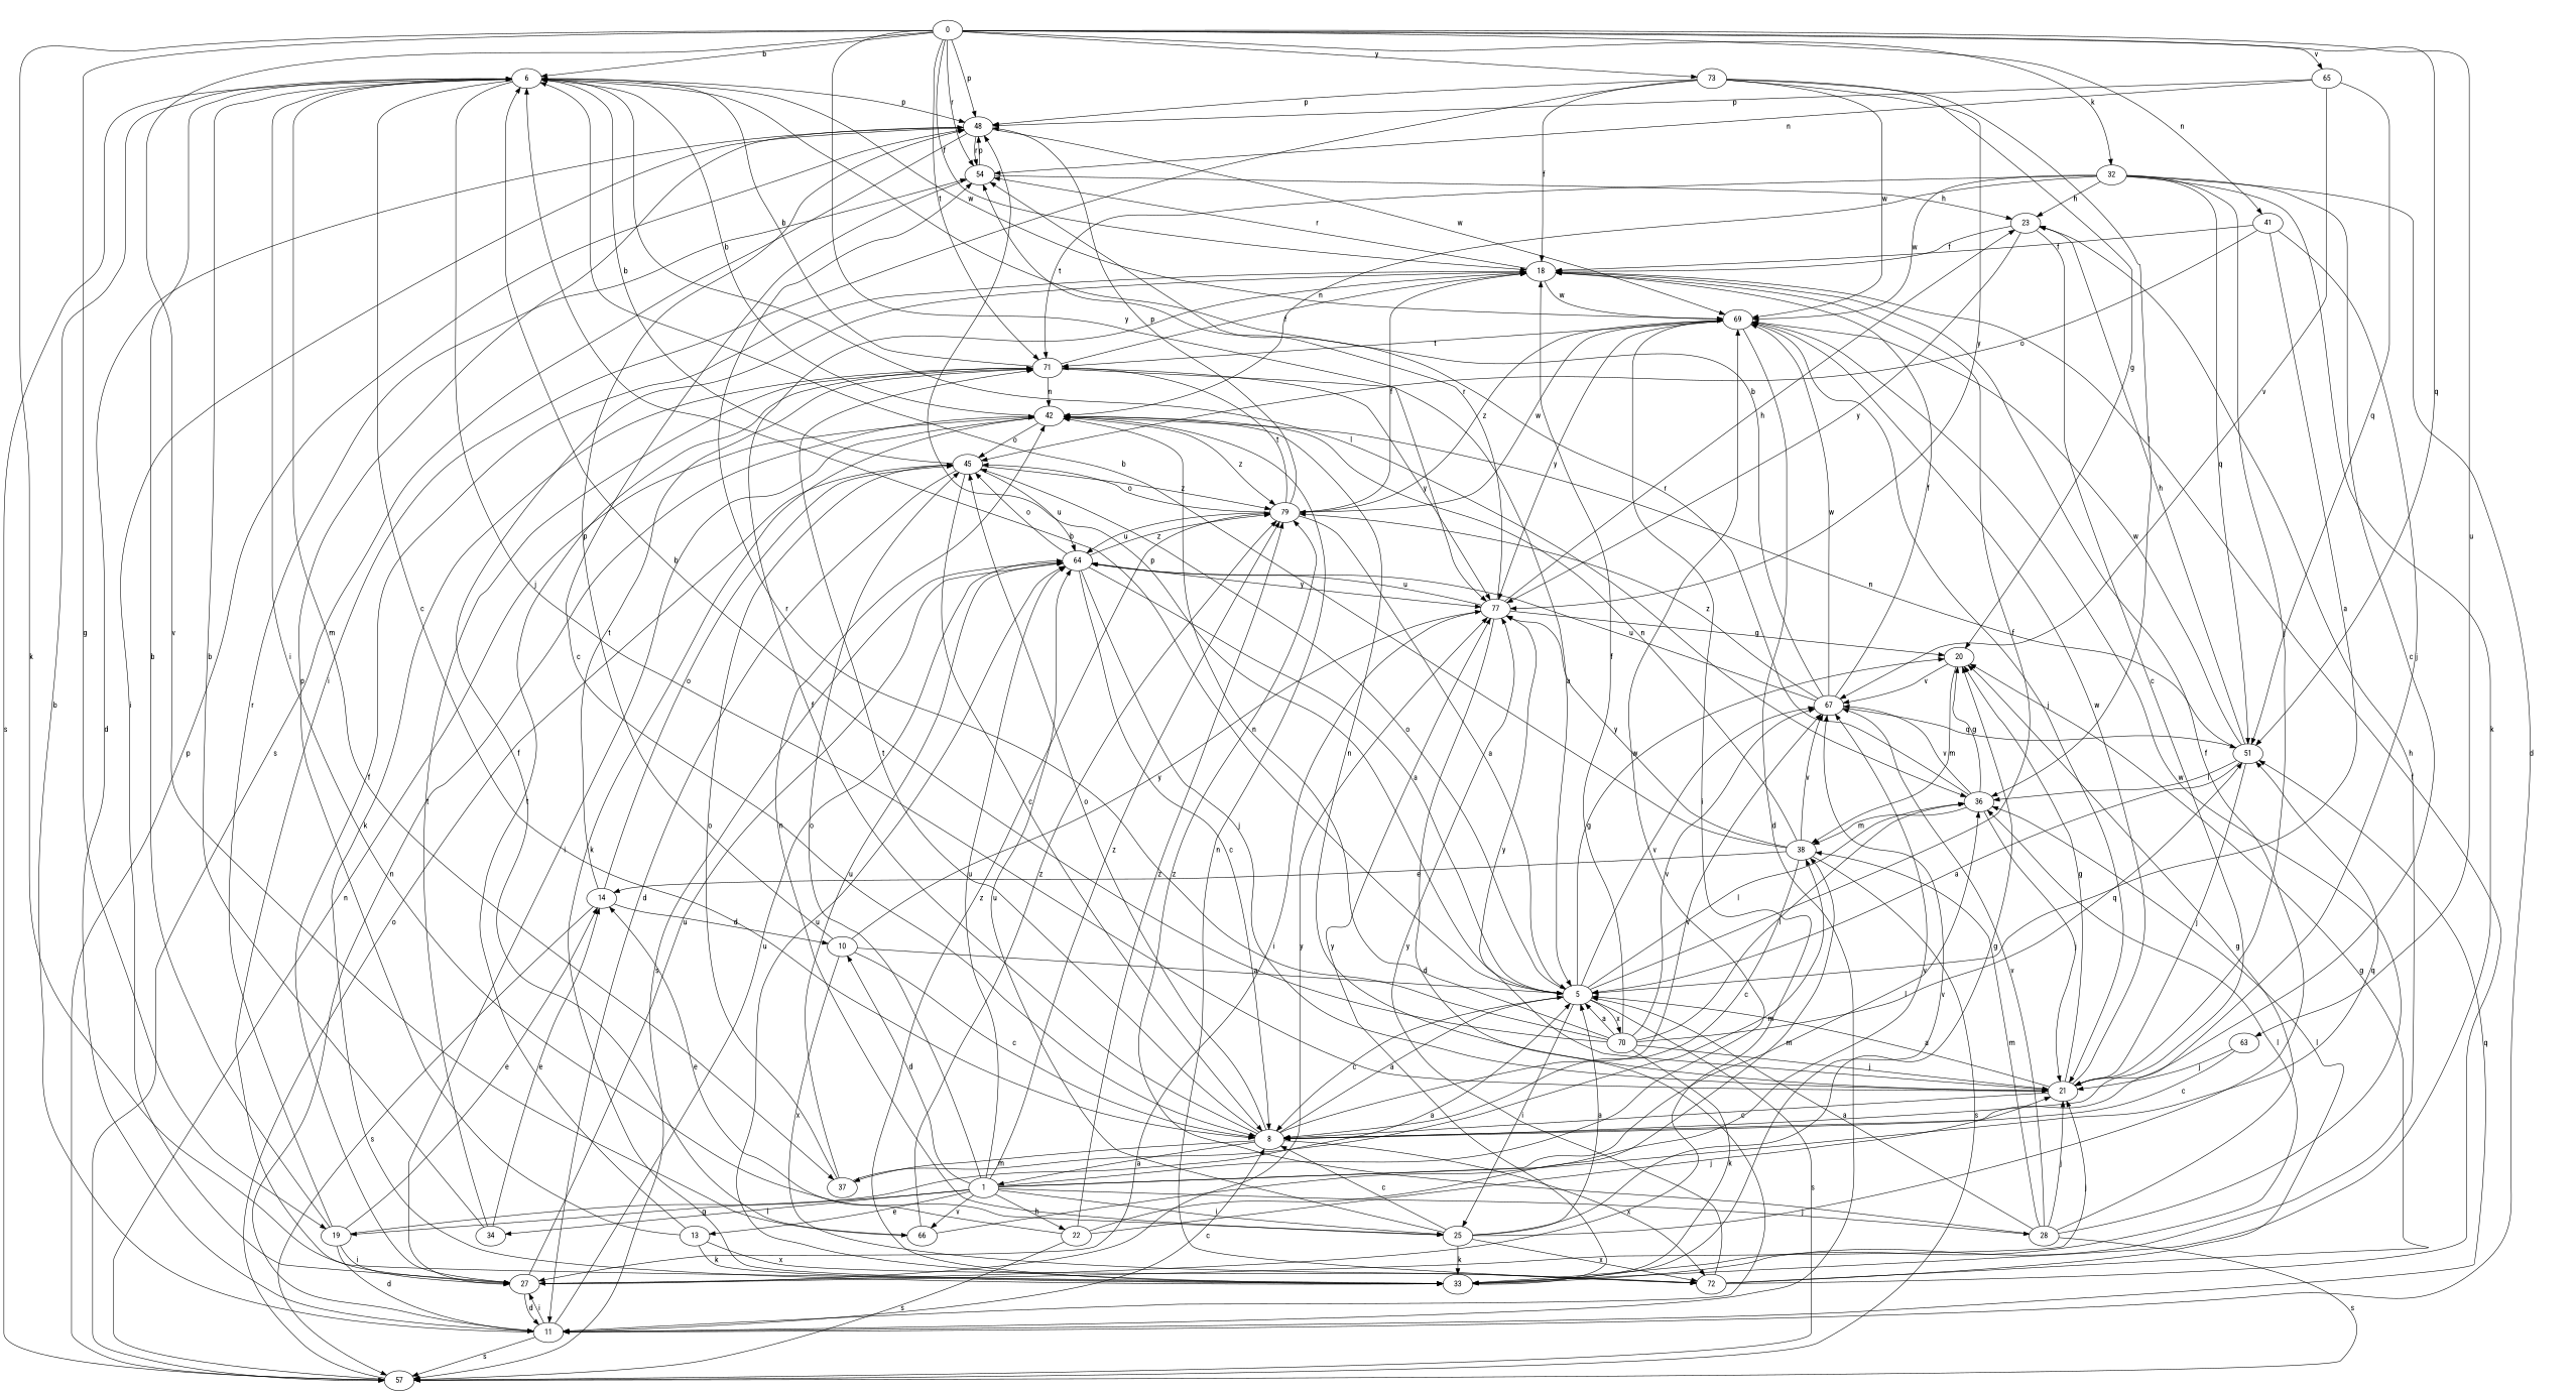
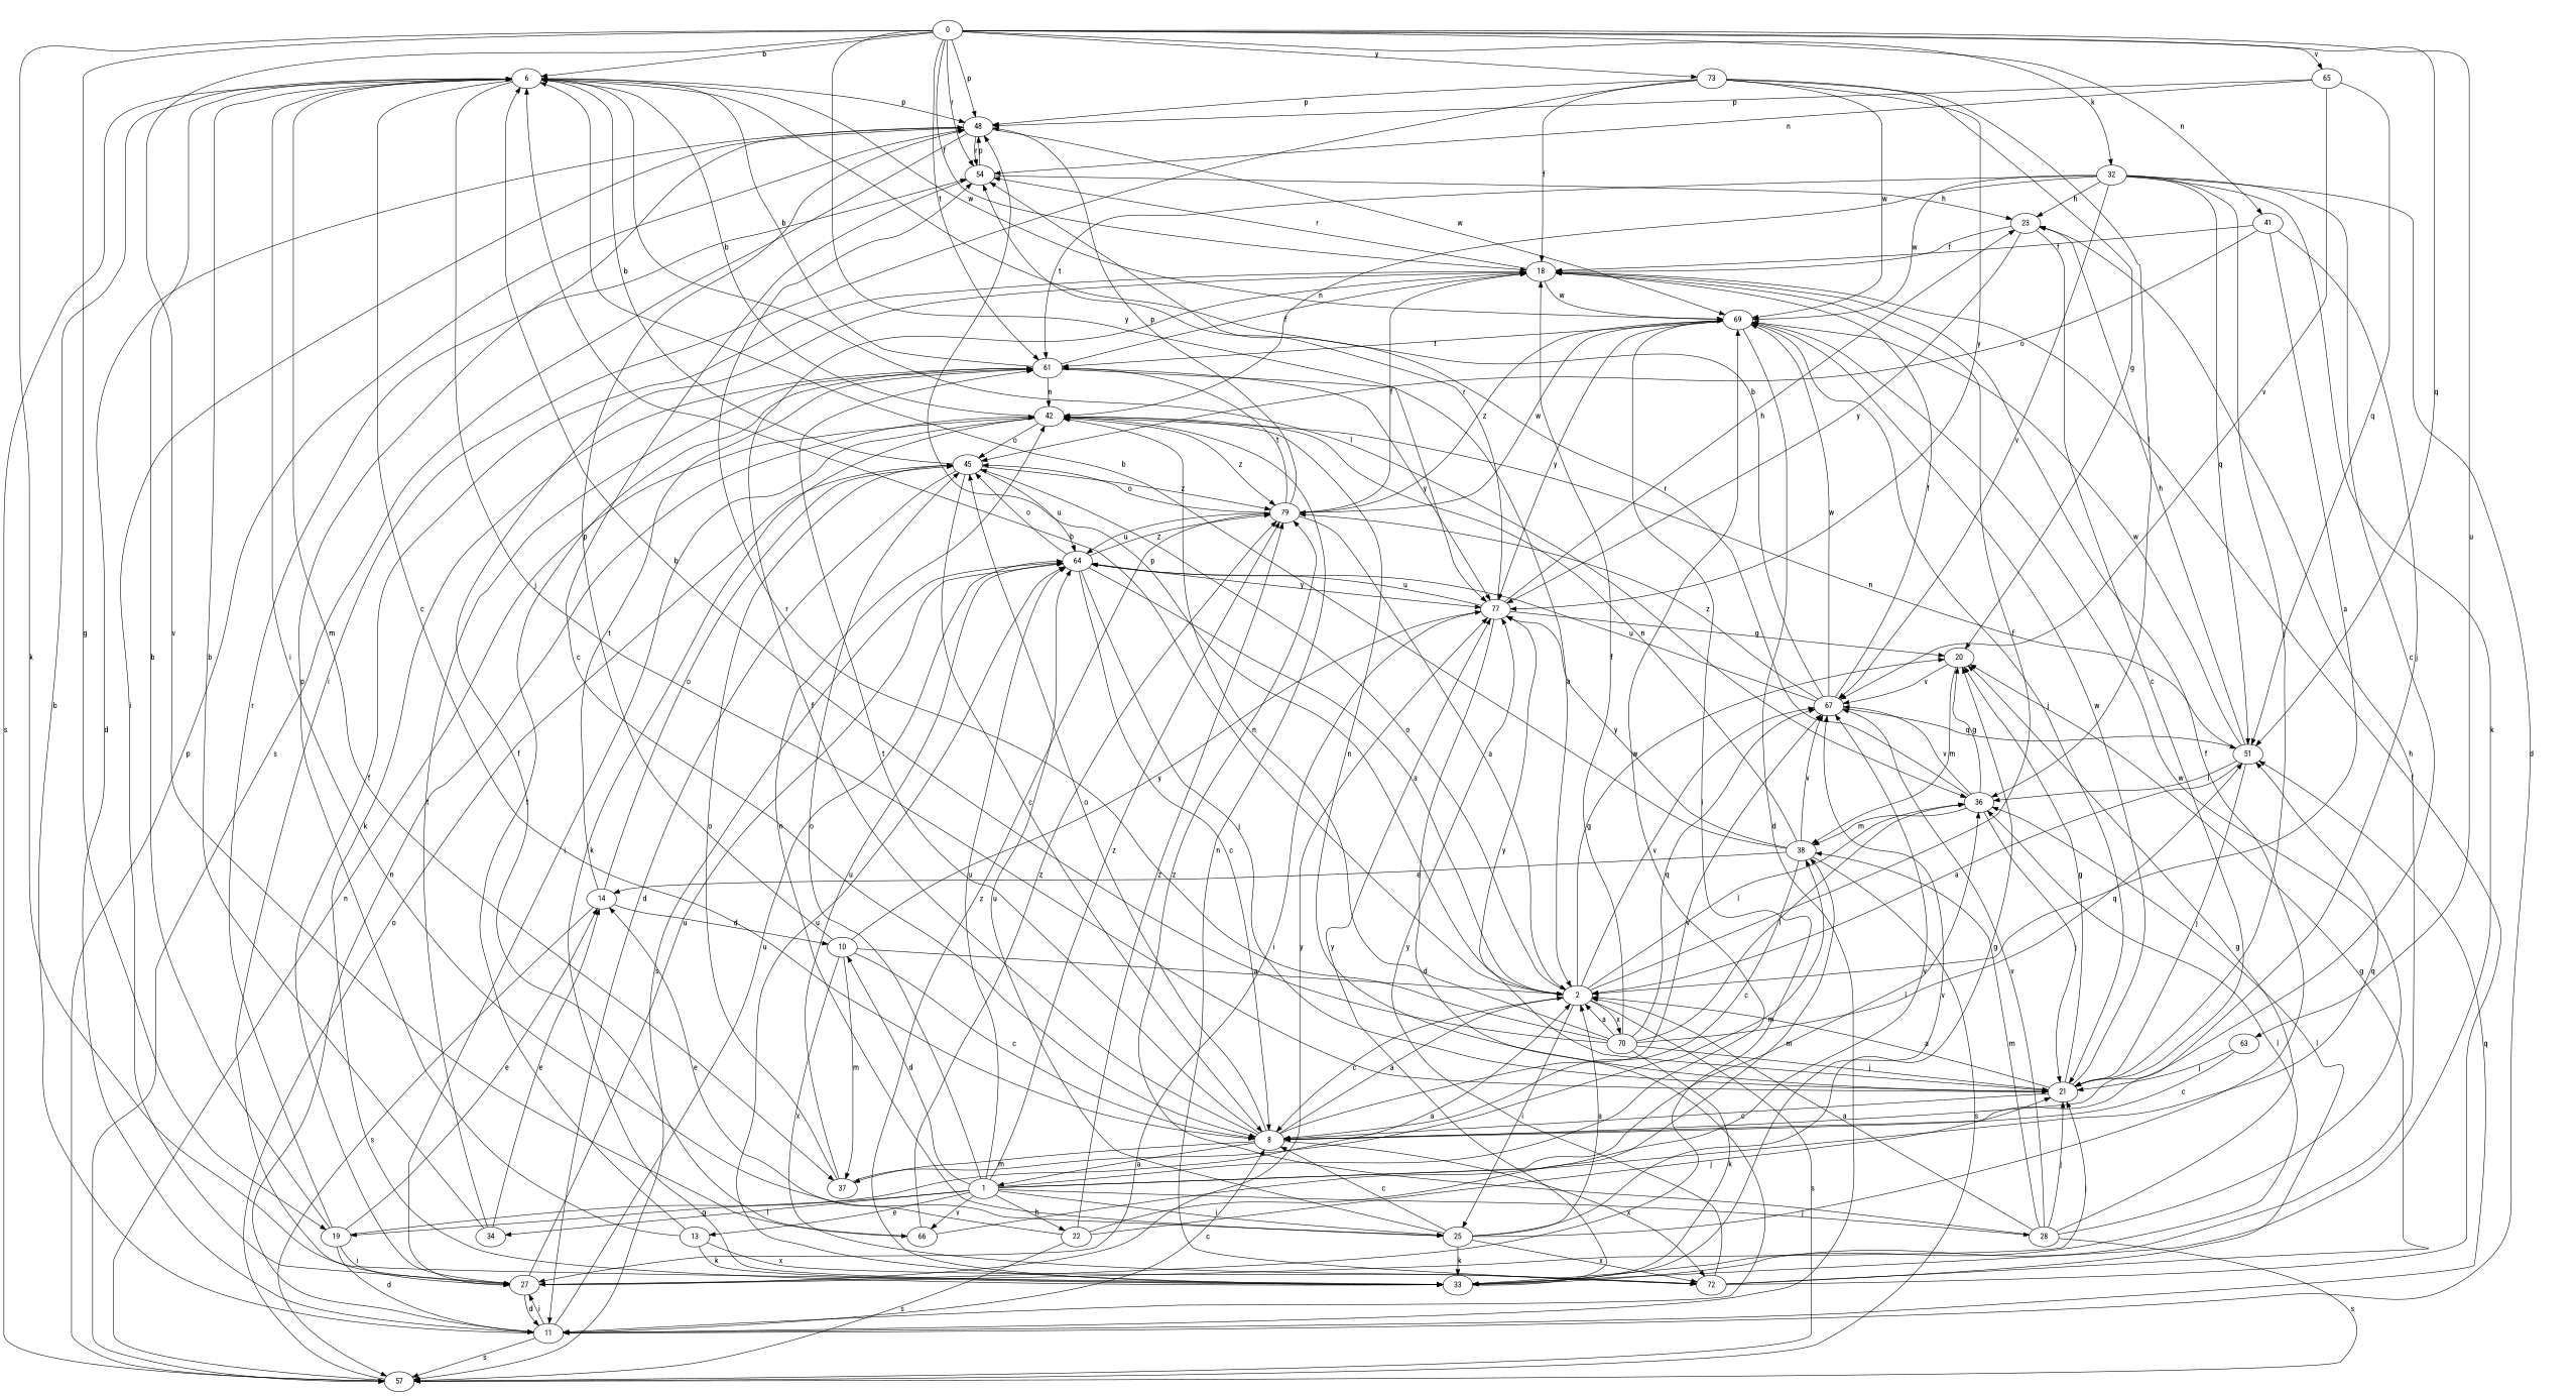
  strict digraph {
    fontname="Roboto Condensed"
    node [fontname="Roboto Condensed"]
    edge [fontname="Roboto Condensed"]
    0
    6
    18
    19
    32
    33
    41
    48
    51
    54
-   61 [label=71]
+   61
    63
    65
    66
    73
    77
    25
    36
    69
    8
    57
    n22 [label=21]
    37
-   2 [label=5]
+   2
    11
    27
    14
    67
    42
    23
    64
    79
    45
    20
    1
    10
    13
    22
    28
    34
    72
    38
    70
    0 -> 6 [label=b]
    0 -> 18 [label=f]
    0 -> 19 [label=g]
    0 -> 32 [label=k]
    0 -> 33 [label=k]
    0 -> 41 [label=n]
    0 -> 48 [label=p]
    0 -> 51 [label=q]
    0 -> 54 [label=r]
    0 -> 61 [label=t]
    0 -> 63 [label=u]
    0 -> 65 [label=v]
    0 -> 66 [label=v]
    0 -> 73 [label=y]
    0 -> 77 [label=y]
    6 -> 48 [label=p]
    6 -> 25 [label=i]
    6 -> 36 [label=l]
    6 -> 69 [label=w]
    6 -> 8 [label=c]
    6 -> 57 [label=s]
    6 -> n22 [label=j]
    6 -> 37 [label=m]
    18 -> 54 [label=r]
    18 -> 69 [label=w]
    19 -> 6 [label=b]
    19 -> 54 [label=r]
    19 -> 2 [label=a]
    19 -> 11 [label=d]
    19 -> 27 [label=i]
    19 -> 14 [label=e]
    32 -> 33 [label=k]
    32 -> 51 [label=q]
    32 -> 61 [label=t]
    32 -> 69 [label=w]
    32 -> 8 [label=c]
    32 -> n22 [label=j]
    32 -> 11 [label=d]
+   32 -> 67 [label=v]
    32 -> 42 [label=n]
    32 -> 23 [label=h]
    33 -> 77 [label=y]
    33 -> 36 [label=l]
    33 -> 67 [label=v]
    33 -> 23 [label=h]
    33 -> 64 [label=u]
    33 -> 79 [label=z]
    41 -> 18 [label=f]
    41 -> n22 [label=j]
    41 -> 2 [label=a]
    41 -> 45 [label=o]
    48 -> 54 [label=r]
    48 -> 69 [label=w]
    48 -> 57 [label=s]
    48 -> 11 [label=d]
    48 -> 27 [label=i]
    51 -> 36 [label=l]
    51 -> 69 [label=w]
    51 -> n22 [label=j]
    51 -> 2 [label=a]
    51 -> 42 [label=n]
    51 -> 23 [label=h]
    54 -> 48 [label=p]
    54 -> 8 [label=c]
    54 -> 23 [label=h]
    61 -> 6 [label=b]
    61 -> 18 [label=f]
    61 -> 33 [label=k]
    61 -> 77 [label=y]
    61 -> 2 [label=a]
    61 -> 42 [label=n]
    63 -> 8 [label=c]
    63 -> n22 [label=j]
    65 -> 48 [label=p]
    65 -> 51 [label=q]
    65 -> 54 [label=n]
    65 -> 67 [label=v]
    66 -> 18 [label=f]
    66 -> 67 [label=v]
    66 -> 79 [label=z]
    73 -> 18 [label=f]
    73 -> 48 [label=p]
    73 -> 77 [label=y]
    73 -> 36 [label=l]
    73 -> 69 [label=w]
    73 -> 27 [label=i]
    73 -> 20 [label=g]
    77 -> 54 [label=r]
    77 -> 11 [label=d]
    77 -> 27 [label=i]
    77 -> 23 [label=h]
    77 -> 64 [label=u]
    77 -> 20 [label=g]
    25 -> 18 [label=f]
    25 -> 33 [label=k]
    25 -> 8 [label=c]
    25 -> 2 [label=a]
    25 -> 42 [label=n]
    25 -> 64 [label=u]
    25 -> 20 [label=g]
    25 -> 72 [label=x]
    36 -> 54 [label=r]
    36 -> n22 [label=j]
    36 -> 67 [label=v]
    36 -> 20 [label=g]
    36 -> 38 [label=m]
    69 -> 61 [label=t]
    69 -> 77 [label=y]
    69 -> n22 [label=j]
    69 -> 11 [label=d]
    69 -> 27 [label=i]
    69 -> 79 [label=z]
    8 -> 18 [label=f]
    8 -> 61 [label=t]
    8 -> 37 [label=m]
    8 -> 2 [label=a]
    8 -> 67 [label=v]
    8 -> 45 [label=o]
    8 -> 1 [label=a]
    8 -> 72 [label=x]
    57 -> 48 [label=p]
    57 -> 42 [label=n]
    57 -> 45 [label=o]
    n22 -> 77 [label=y]
    n22 -> 69 [label=w]
    n22 -> 8 [label=c]
    n22 -> 2 [label=a]
    n22 -> 42 [label=n]
    n22 -> 20 [label=g]
    37 -> 64 [label=u]
    37 -> 45 [label=o]
    37 -> 38 [label=m]
    2 -> 6 [label=b]
    2 -> 18 [label=f]
    2 -> 48 [label=p]
    2 -> 25 [label=i]
    2 -> 36 [label=l]
    2 -> 8 [label=c]
    2 -> 57 [label=s]
    2 -> 67 [label=v]
    2 -> 45 [label=o]
    2 -> 20 [label=g]
    2 -> 70 [label=x]
    11 -> 6 [label=b]
    11 -> 51 [label=q]
    11 -> 8 [label=c]
    11 -> 57 [label=s]
    11 -> 27 [label=i]
    11 -> 42 [label=n]
    11 -> 64 [label=u]
    27 -> 18 [label=f]
    27 -> 77 [label=y]
    27 -> n22 [label=j]
    27 -> 11 [label=d]
    27 -> 64 [label=u]
    14 -> 61 [label=t]
    14 -> 57 [label=s]
    14 -> 45 [label=o]
    14 -> 10 [label=d]
    67 -> 6 [label=b]
    67 -> 18 [label=f]
    67 -> 51 [label=q]
    67 -> 69 [label=w]
    67 -> 64 [label=u]
    67 -> 79 [label=z]
    42 -> 6 [label=b]
    42 -> 33 [label=k]
    42 -> 27 [label=i]
    42 -> 79 [label=z]
    42 -> 45 [label=o]
    23 -> 18 [label=f]
    23 -> 77 [label=y]
    23 -> 8 [label=c]
    64 -> 77 [label=y]
    64 -> 8 [label=c]
    64 -> 57 [label=s]
    64 -> n22 [label=j]
    64 -> 2 [label=a]
    64 -> 79 [label=z]
    64 -> 45 [label=o]
    79 -> 18 [label=f]
    79 -> 48 [label=p]
    79 -> 61 [label=t]
    79 -> 69 [label=w]
    79 -> 2 [label=a]
    79 -> 64 [label=u]
    79 -> 45 [label=o]
    45 -> 6 [label=b]
    45 -> 8 [label=c]
    45 -> 11 [label=d]
    45 -> 64 [label=u]
    45 -> 79 [label=z]
    20 -> 67 [label=v]
    20 -> 38 [label=m]
    1 -> 19 [label=g]
    1 -> 51 [label=q]
    1 -> 66 [label=v]
    1 -> 25 [label=i]
    1 -> 36 [label=l]
    1 -> 69 [label=w]
    1 -> 64 [label=u]
    1 -> 79 [label=z]
    1 -> 45 [label=o]
    1 -> 10 [label=d]
    1 -> 13 [label=e]
    1 -> 22 [label=h]
    1 -> 28 [label=j]
    1 -> 34 [label=l]
    10 -> 48 [label=p]
    10 -> 77 [label=y]
    10 -> 8 [label=c]
+   10 -> 37 [label=m]
    10 -> 2 [label=a]
    10 -> 72 [label=x]
    13 -> 33 [label=k]
    13 -> 48 [label=p]
    13 -> 61 [label=t]
    13 -> 72 [label=x]
    22 -> 57 [label=s]
    22 -> n22 [label=j]
    22 -> 14 [label=e]
    22 -> 79 [label=z]
    22 -> 38 [label=m]
    28 -> 69 [label=w]
    28 -> 57 [label=s]
    28 -> n22 [label=j]
    28 -> 2 [label=a]
    28 -> 67 [label=v]
    28 -> 79 [label=z]
    28 -> 20 [label=g]
    28 -> 38 [label=m]
    34 -> 6 [label=b]
    34 -> 61 [label=t]
    34 -> 14 [label=e]
    72 -> 18 [label=f]
    72 -> 77 [label=y]
    72 -> 36 [label=l]
    72 -> 42 [label=n]
    72 -> 20 [label=g]
    38 -> 6 [label=b]
    38 -> 77 [label=y]
    38 -> 8 [label=c]
    38 -> 57 [label=s]
    38 -> 14 [label=e]
    38 -> 67 [label=v]
    38 -> 42 [label=n]
    70 -> 6 [label=b]
    70 -> 18 [label=f]
    70 -> 33 [label=k]
    70 -> 51 [label=q]
    70 -> 54 [label=r]
    70 -> 36 [label=l]
    70 -> n22 [label=j]
    70 -> 2 [label=a]
-   70 -> 67 [label=v]
+   70 -> 67 [label=q]
    70 -> 42 [label=n]
  }
